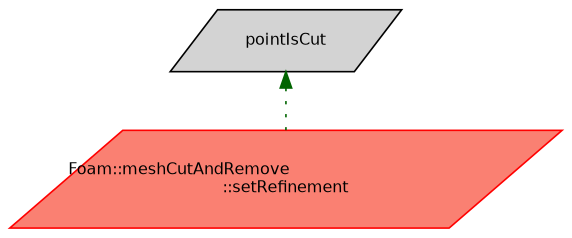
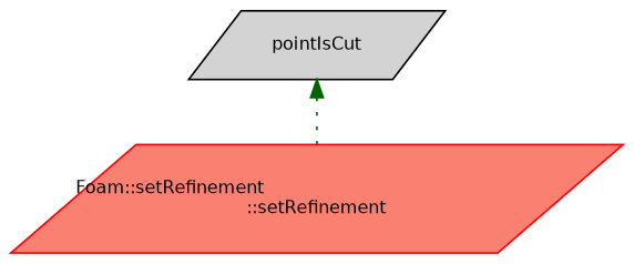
  digraph {
    rankdir=TB
    node [fontname=Helvetica fontsize=10 shape=parallelogram style=filled]
    n1 [color=black fillcolor=lightgrey fontcolor=black height=0.2 label=pointIsCut width=0.4]
-   n2 [color=red height=0.2 label="Foam::meshCutAndRemove\l::setRefinement" width=0.4 fillcolor=salmon]
+   n2 [color=red height=0.2 label="Foam::setRefinement\l::setRefinement" width=0.4 fillcolor=salmon]
    n1 -> n2 [color=darkgreen dir=back fontname=Helvetica fontsize=10 labelfontname=Helvetica labelfontsize=10 style=dotted]
  }
